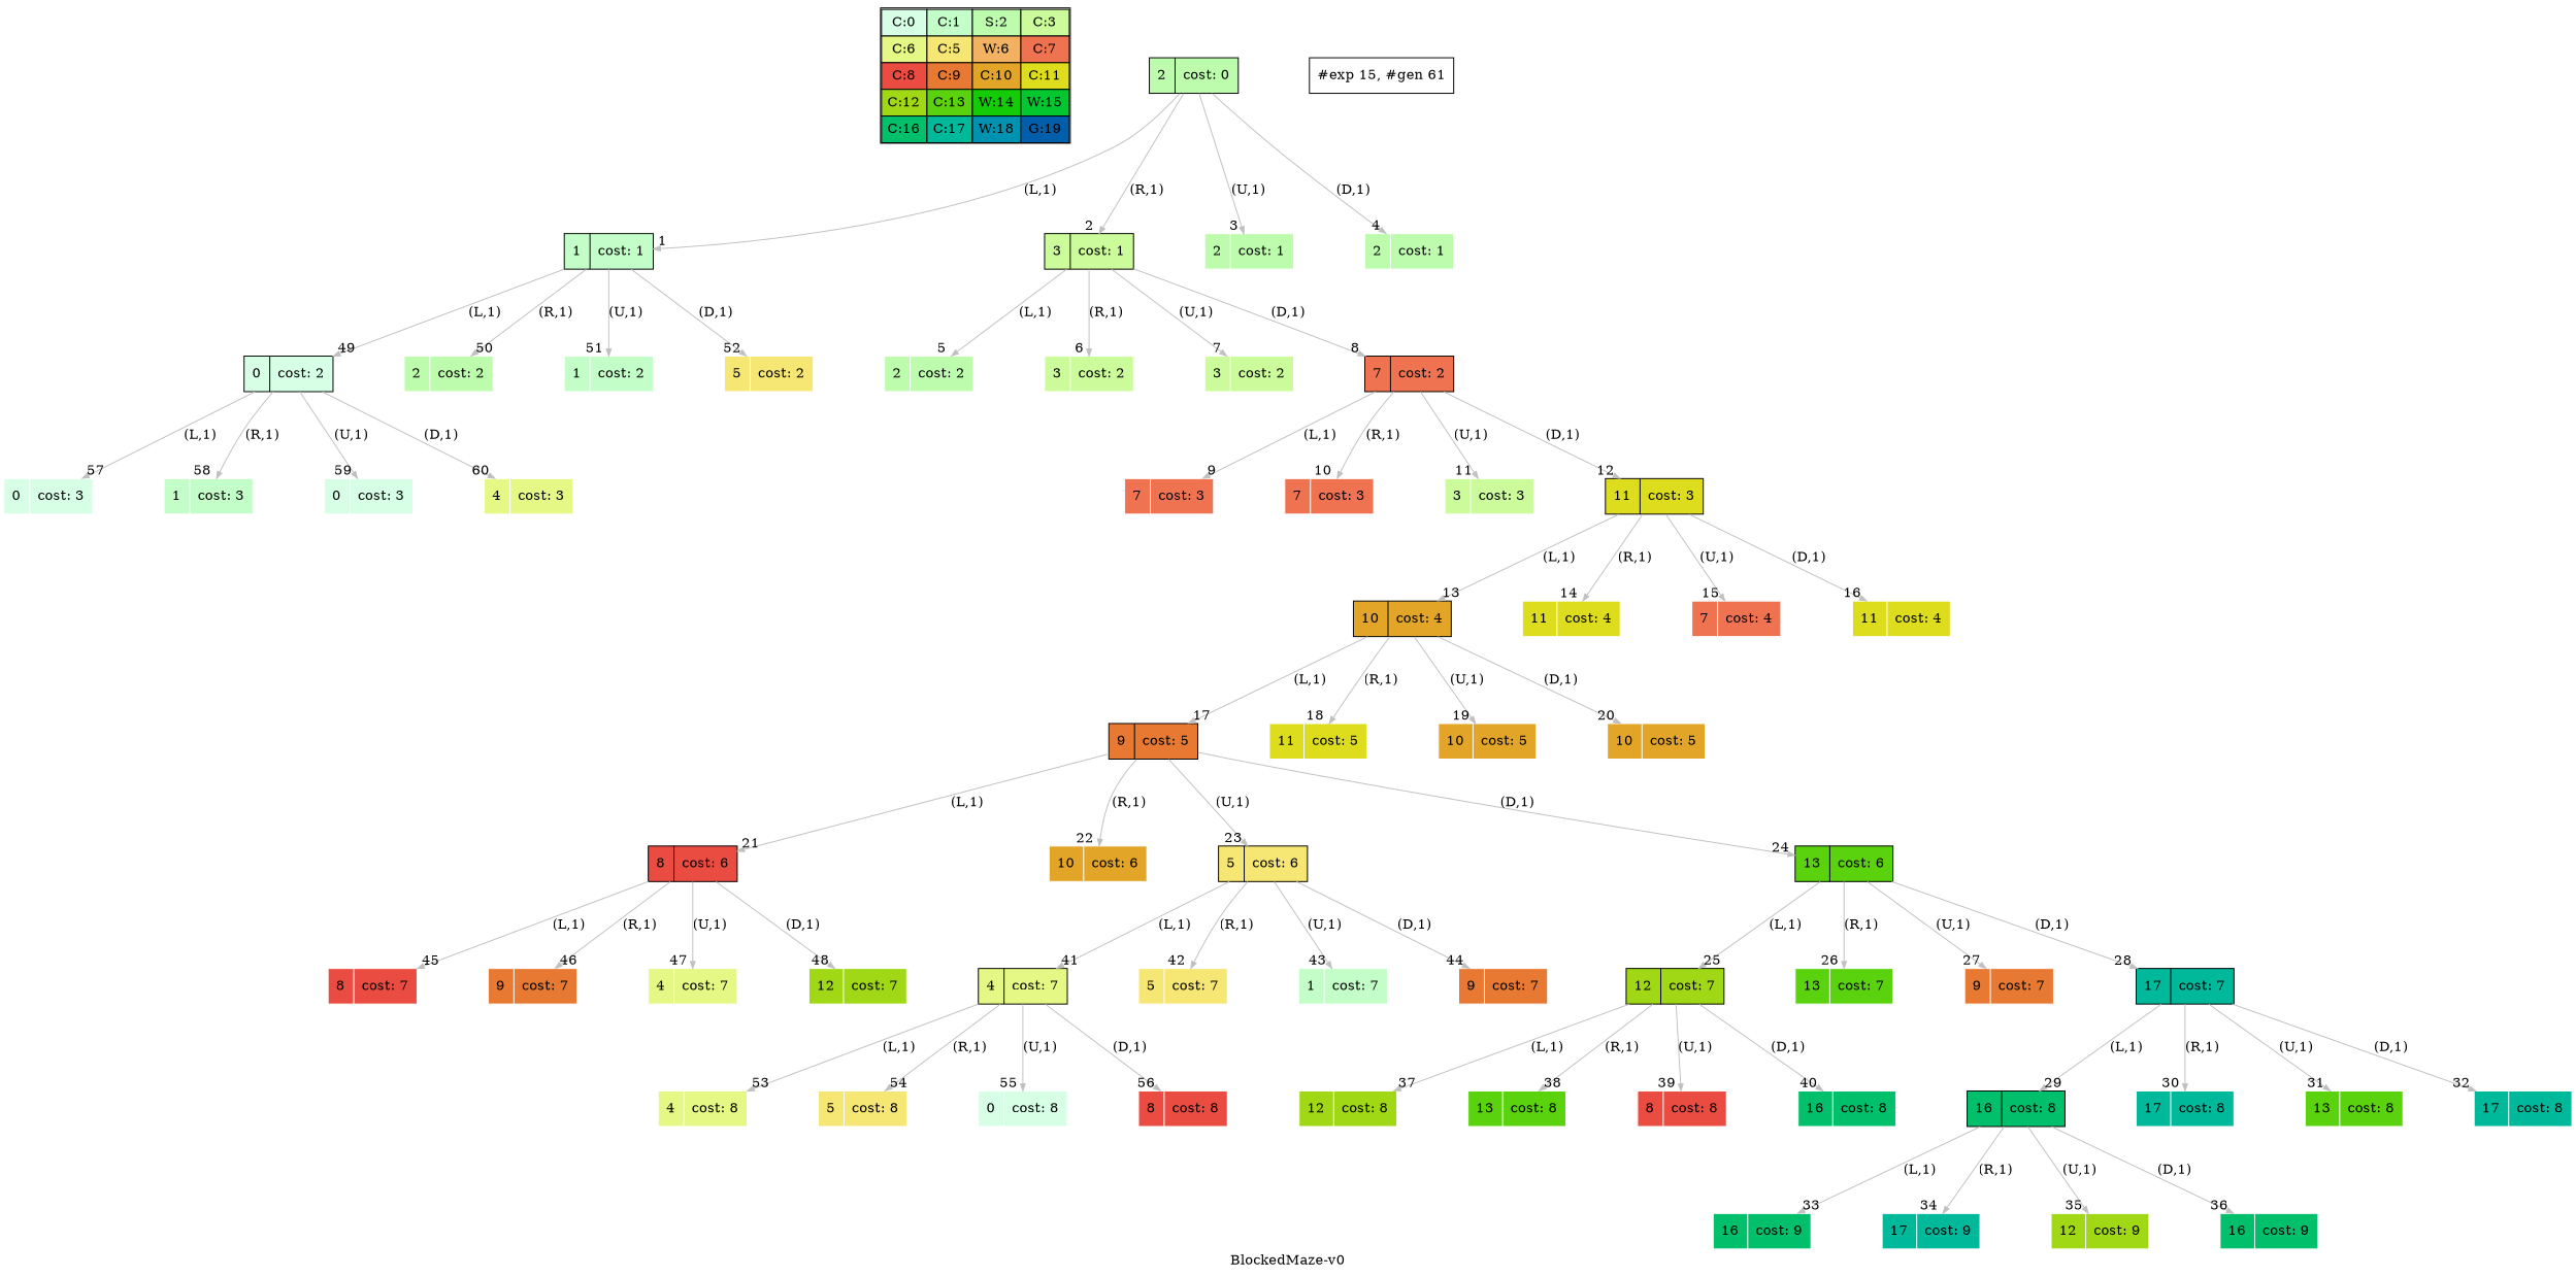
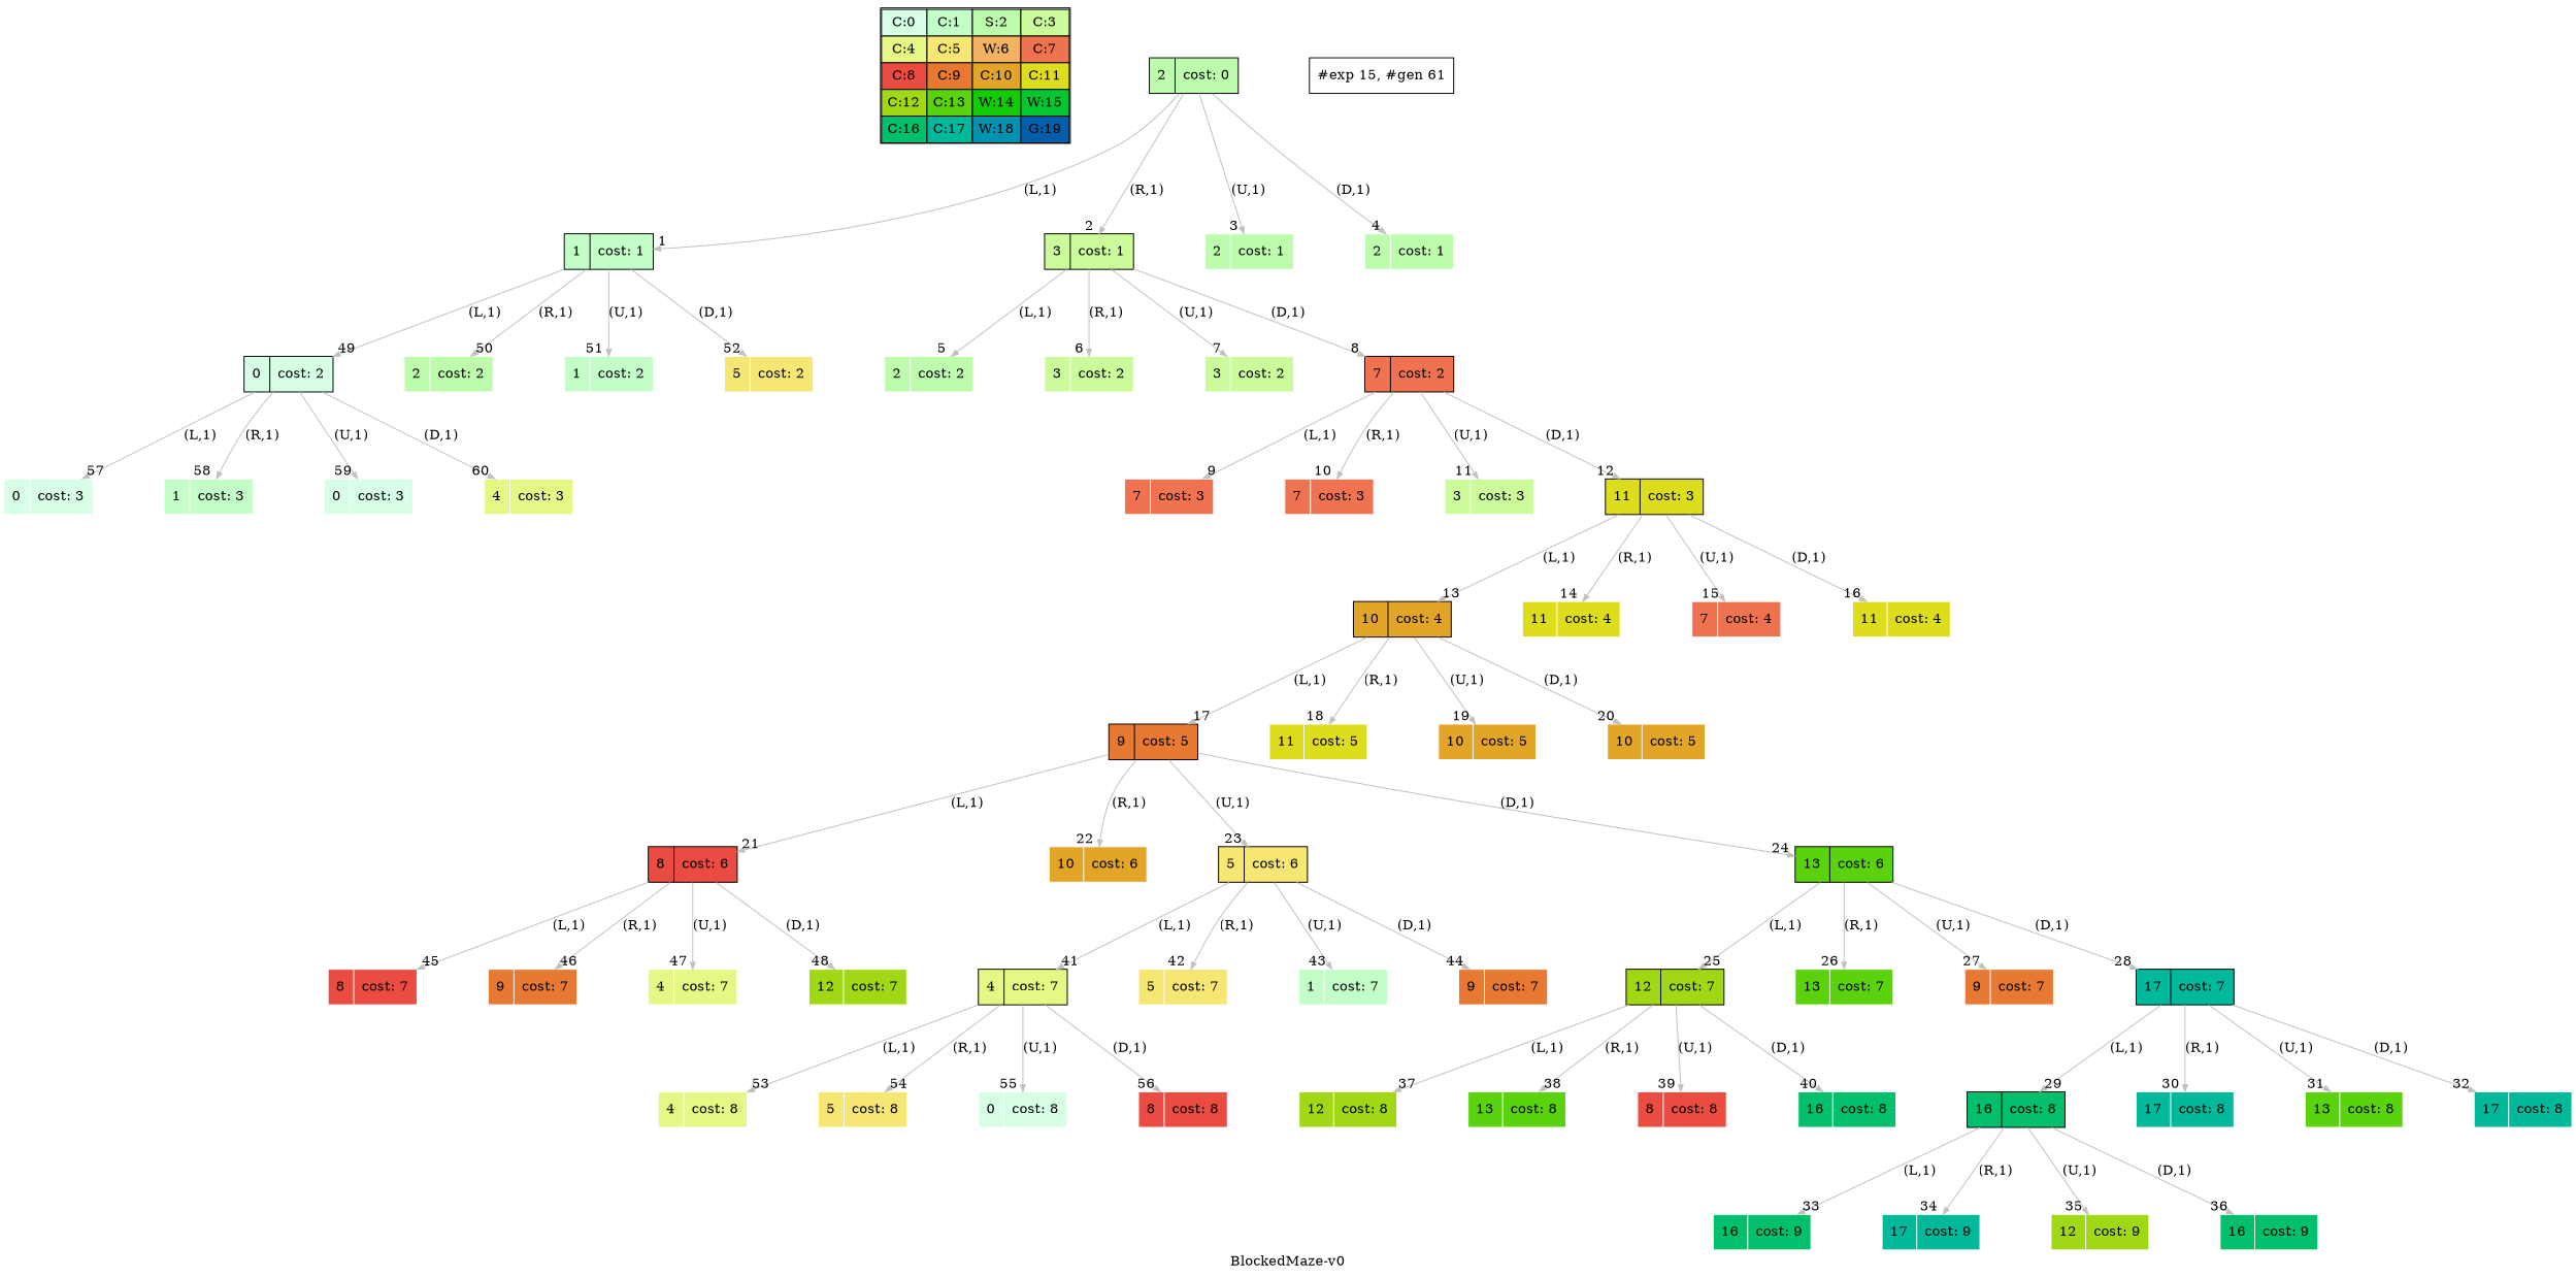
  digraph {
    label="BlockedMaze-v0"
    nodesep=1
    ranksep=1
    node [shape=record color=white fillcolor="0.29607843 0.31486959 0.98720184 1.        " style=filled]
    edge [arrowsize=0.7 color=grey]
-   n1 [label=<<table border="1" cellpadding="5" cellspacing="0" cellborder="1"><tr><td bgcolor="0.39803922 0.15947579 0.99679532 1.        ">C:0</td><td bgcolor="0.35098039 0.23194764 0.99315867 1.        ">C:1</td><td bgcolor="0.29607843 0.31486959 0.98720184 1.        ">S:2</td><td bgcolor="0.24901961 0.38410575 0.98063477 1.        ">C:3</td></tr><tr><td bgcolor="0.19411765 0.46220388 0.97128103 1.        ">C:6</td><td bgcolor="0.14705882 0.52643216 0.96182564 1.        ">C:5</td><td bgcolor="0.09215686 0.59770746 0.94913494 1.        ">W:6</td><td bgcolor="0.0372549  0.66454018 0.93467977 1.        ">C:7</td></tr><tr><td bgcolor="0.00980392 0.71791192 0.92090552 1.        ">C:8</td><td bgcolor="0.06470588 0.77520398 0.9032472  1.        ">C:9</td><td bgcolor="0.11176471 0.81974048 0.88677369 1.        ">C:10</td><td bgcolor="0.16666667 0.8660254  0.8660254  1.        ">C:11</td></tr><tr><td bgcolor="0.21372549 0.9005867  0.84695821 1.        ">C:12</td><td bgcolor="0.26862745 0.93467977 0.82325295 1.        ">C:13</td><td bgcolor="0.32352941 0.96182564 0.79801723 1.        ">W:14</td><td bgcolor="0.37058824 0.97940977 0.77520398 1.        ">W:15</td></tr><tr><td bgcolor="0.4254902  0.99315867 0.74725253 1.        ">C:16</td><td bgcolor="0.47254902 0.99907048 0.72218645 1.        ">C:17</td><td bgcolor="0.52745098 0.99907048 0.69169844 1.        ">W:18</td><td bgcolor="0.5745098  0.99315867 0.66454018 1.        ">G:19</td></tr></table>> shape=plaintext color="" fillcolor="" style=""]
+   n1 [label=<<table border="1" cellpadding="5" cellspacing="0" cellborder="1"><tr><td bgcolor="0.39803922 0.15947579 0.99679532 1.        ">C:0</td><td bgcolor="0.35098039 0.23194764 0.99315867 1.        ">C:1</td><td bgcolor="0.29607843 0.31486959 0.98720184 1.        ">S:2</td><td bgcolor="0.24901961 0.38410575 0.98063477 1.        ">C:3</td></tr><tr><td bgcolor="0.19411765 0.46220388 0.97128103 1.        ">C:4</td><td bgcolor="0.14705882 0.52643216 0.96182564 1.        ">C:5</td><td bgcolor="0.09215686 0.59770746 0.94913494 1.        ">W:6</td><td bgcolor="0.0372549  0.66454018 0.93467977 1.        ">C:7</td></tr><tr><td bgcolor="0.00980392 0.71791192 0.92090552 1.        ">C:8</td><td bgcolor="0.06470588 0.77520398 0.9032472  1.        ">C:9</td><td bgcolor="0.11176471 0.81974048 0.88677369 1.        ">C:10</td><td bgcolor="0.16666667 0.8660254  0.8660254  1.        ">C:11</td></tr><tr><td bgcolor="0.21372549 0.9005867  0.84695821 1.        ">C:12</td><td bgcolor="0.26862745 0.93467977 0.82325295 1.        ">C:13</td><td bgcolor="0.32352941 0.96182564 0.79801723 1.        ">W:14</td><td bgcolor="0.37058824 0.97940977 0.77520398 1.        ">W:15</td></tr><tr><td bgcolor="0.4254902  0.99315867 0.74725253 1.        ">C:16</td><td bgcolor="0.47254902 0.99907048 0.72218645 1.        ">C:17</td><td bgcolor="0.52745098 0.99907048 0.69169844 1.        ">W:18</td><td bgcolor="0.5745098  0.99315867 0.66454018 1.        ">G:19</td></tr></table>> shape=plaintext color="" fillcolor="" style=""]
    n2 [color=black label="<f0>2 |<f1> cost: 0"]
    n3 [color=black fillcolor="0.35098039 0.23194764 0.99315867 1.        " label="<f0>1 |<f1> cost: 1"]
    n4 [color=black fillcolor="0.24901961 0.38410575 0.98063477 1.        " label="<f0>3 |<f1> cost: 1"]
    n5 [label="<f0>2 |<f1> cost: 1"]
    n6 [label="<f0>2 |<f1> cost: 1"]
    n7 [color=black fillcolor="0.39803922 0.15947579 0.99679532 1.        " label="<f0>0 |<f1> cost: 2"]
    n8 [label="<f0>2 |<f1> cost: 2"]
    n9 [fillcolor="0.35098039 0.23194764 0.99315867 1.        " label="<f0>1 |<f1> cost: 2"]
    n10 [fillcolor="0.14705882 0.52643216 0.96182564 1.        " label="<f0>5 |<f1> cost: 2"]
    n11 [label="<f0>2 |<f1> cost: 2"]
    n12 [fillcolor="0.24901961 0.38410575 0.98063477 1.        " label="<f0>3 |<f1> cost: 2"]
    n13 [fillcolor="0.24901961 0.38410575 0.98063477 1.        " label="<f0>3 |<f1> cost: 2"]
    n14 [color=black fillcolor="0.0372549  0.66454018 0.93467977 1.        " label="<f0>7 |<f1> cost: 2"]
    n15 [fillcolor="0.0372549  0.66454018 0.93467977 1.        " label="<f0>7 |<f1> cost: 3"]
    n16 [fillcolor="0.0372549  0.66454018 0.93467977 1.        " label="<f0>7 |<f1> cost: 3"]
    n17 [fillcolor="0.24901961 0.38410575 0.98063477 1.        " label="<f0>3 |<f1> cost: 3"]
    n18 [color=black fillcolor="0.16666667 0.8660254  0.8660254  1.        " label="<f0>11 |<f1> cost: 3"]
    n19 [color=black fillcolor="0.11176471 0.81974048 0.88677369 1.        " label="<f0>10 |<f1> cost: 4"]
    n20 [fillcolor="0.16666667 0.8660254  0.8660254  1.        " label="<f0>11 |<f1> cost: 4"]
    n21 [fillcolor="0.0372549  0.66454018 0.93467977 1.        " label="<f0>7 |<f1> cost: 4"]
    n22 [fillcolor="0.16666667 0.8660254  0.8660254  1.        " label="<f0>11 |<f1> cost: 4"]
    n23 [color=black fillcolor="0.06470588 0.77520398 0.9032472  1.        " label="<f0>9 |<f1> cost: 5"]
    n24 [fillcolor="0.16666667 0.8660254  0.8660254  1.        " label="<f0>11 |<f1> cost: 5"]
    n25 [fillcolor="0.11176471 0.81974048 0.88677369 1.        " label="<f0>10 |<f1> cost: 5"]
    n26 [fillcolor="0.11176471 0.81974048 0.88677369 1.        " label="<f0>10 |<f1> cost: 5"]
    n27 [color=black fillcolor="0.00980392 0.71791192 0.92090552 1.        " label="<f0>8 |<f1> cost: 6"]
    n28 [fillcolor="0.11176471 0.81974048 0.88677369 1.        " label="<f0>10 |<f1> cost: 6"]
    n29 [color=black fillcolor="0.14705882 0.52643216 0.96182564 1.        " label="<f0>5 |<f1> cost: 6"]
    n30 [color=black fillcolor="0.26862745 0.93467977 0.82325295 1.        " label="<f0>13 |<f1> cost: 6"]
    n31 [fillcolor="0.00980392 0.71791192 0.92090552 1.        " label="<f0>8 |<f1> cost: 7"]
    n32 [fillcolor="0.06470588 0.77520398 0.9032472  1.        " label="<f0>9 |<f1> cost: 7"]
    n33 [fillcolor="0.19411765 0.46220388 0.97128103 1.        " label="<f0>4 |<f1> cost: 7"]
    n34 [fillcolor="0.21372549 0.9005867  0.84695821 1.        " label="<f0>12 |<f1> cost: 7"]
    n35 [color=black fillcolor="0.19411765 0.46220388 0.97128103 1.        " label="<f0>4 |<f1> cost: 7"]
    n36 [fillcolor="0.14705882 0.52643216 0.96182564 1.        " label="<f0>5 |<f1> cost: 7"]
    n37 [fillcolor="0.35098039 0.23194764 0.99315867 1.        " label="<f0>1 |<f1> cost: 7"]
    n38 [fillcolor="0.06470588 0.77520398 0.9032472  1.        " label="<f0>9 |<f1> cost: 7"]
    n39 [color=black fillcolor="0.21372549 0.9005867  0.84695821 1.        " label="<f0>12 |<f1> cost: 7"]
    n40 [fillcolor="0.26862745 0.93467977 0.82325295 1.        " label="<f0>13 |<f1> cost: 7"]
    n41 [fillcolor="0.06470588 0.77520398 0.9032472  1.        " label="<f0>9 |<f1> cost: 7"]
    n42 [color=black fillcolor="0.47254902 0.99907048 0.72218645 1.        " label="<f0>17 |<f1> cost: 7"]
    n43 [fillcolor="0.21372549 0.9005867  0.84695821 1.        " label="<f0>12 |<f1> cost: 8"]
    n44 [fillcolor="0.26862745 0.93467977 0.82325295 1.        " label="<f0>13 |<f1> cost: 8"]
    n45 [fillcolor="0.00980392 0.71791192 0.92090552 1.        " label="<f0>8 |<f1> cost: 8"]
    n46 [fillcolor="0.4254902  0.99315867 0.74725253 1.        " label="<f0>16 |<f1> cost: 8"]
    n47 [color=black fillcolor="0.4254902  0.99315867 0.74725253 1.        " label="<f0>16 |<f1> cost: 8"]
    n48 [fillcolor="0.47254902 0.99907048 0.72218645 1.        " label="<f0>17 |<f1> cost: 8"]
    n49 [fillcolor="0.26862745 0.93467977 0.82325295 1.        " label="<f0>13 |<f1> cost: 8"]
    n50 [fillcolor="0.47254902 0.99907048 0.72218645 1.        " label="<f0>17 |<f1> cost: 8"]
    n51 [fillcolor="0.4254902  0.99315867 0.74725253 1.        " label="<f0>16 |<f1> cost: 9"]
    n52 [fillcolor="0.47254902 0.99907048 0.72218645 1.        " label="<f0>17 |<f1> cost: 9"]
    n53 [fillcolor="0.21372549 0.9005867  0.84695821 1.        " label="<f0>12 |<f1> cost: 9"]
    n54 [fillcolor="0.4254902  0.99315867 0.74725253 1.        " label="<f0>16 |<f1> cost: 9"]
    n55 [fillcolor="0.19411765 0.46220388 0.97128103 1.        " label="<f0>4 |<f1> cost: 8"]
    n56 [fillcolor="0.14705882 0.52643216 0.96182564 1.        " label="<f0>5 |<f1> cost: 8"]
    n57 [fillcolor="0.39803922 0.15947579 0.99679532 1.        " label="<f0>0 |<f1> cost: 8"]
    n58 [fillcolor="0.00980392 0.71791192 0.92090552 1.        " label="<f0>8 |<f1> cost: 8"]
    n59 [fillcolor="0.39803922 0.15947579 0.99679532 1.        " label="<f0>0 |<f1> cost: 3"]
    n60 [fillcolor="0.35098039 0.23194764 0.99315867 1.        " label="<f0>1 |<f1> cost: 3"]
    n61 [fillcolor="0.39803922 0.15947579 0.99679532 1.        " label="<f0>0 |<f1> cost: 3"]
    n62 [fillcolor="0.19411765 0.46220388 0.97128103 1.        " label="<f0>4 |<f1> cost: 3"]
    "#exp 15, #gen 61" [shape=box color="" fillcolor="" style=""]
    subgraph sub_1 {
      label=Map
      n1
    }
    n2 -> n3 [headlabel=" 1 " label="(L,1)"]
    n2 -> n4 [headlabel=" 2 " label="(R,1)"]
    n2 -> n5 [headlabel=" 3 " label="(U,1)"]
    n2 -> n6 [headlabel=" 4 " label="(D,1)"]
    n3 -> n7 [headlabel=" 49 " label="(L,1)"]
    n3 -> n8 [headlabel=" 50 " label="(R,1)"]
    n3 -> n9 [headlabel=" 51 " label="(U,1)"]
    n3 -> n10 [headlabel=" 52 " label="(D,1)"]
    n4 -> n11 [headlabel=" 5 " label="(L,1)"]
    n4 -> n12 [headlabel=" 6 " label="(R,1)"]
    n4 -> n13 [headlabel=" 7 " label="(U,1)"]
    n4 -> n14 [headlabel=" 8 " label="(D,1)"]
    n7 -> n59 [headlabel=" 57 " label="(L,1)"]
    n7 -> n60 [headlabel=" 58 " label="(R,1)"]
    n7 -> n61 [headlabel=" 59 " label="(U,1)"]
    n7 -> n62 [headlabel=" 60 " label="(D,1)"]
    n14 -> n15 [headlabel=" 9 " label="(L,1)"]
    n14 -> n16 [headlabel=" 10 " label="(R,1)"]
    n14 -> n17 [headlabel=" 11 " label="(U,1)"]
    n14 -> n18 [headlabel=" 12 " label="(D,1)"]
    n18 -> n19 [headlabel=" 13 " label="(L,1)"]
    n18 -> n20 [headlabel=" 14 " label="(R,1)"]
    n18 -> n21 [headlabel=" 15 " label="(U,1)"]
    n18 -> n22 [headlabel=" 16 " label="(D,1)"]
    n19 -> n23 [headlabel=" 17 " label="(L,1)"]
    n19 -> n24 [headlabel=" 18 " label="(R,1)"]
    n19 -> n25 [headlabel=" 19 " label="(U,1)"]
    n19 -> n26 [headlabel=" 20 " label="(D,1)"]
    n23 -> n27 [headlabel=" 21 " label="(L,1)"]
    n23 -> n28 [headlabel=" 22 " label="(R,1)"]
    n23 -> n29 [headlabel=" 23 " label="(U,1)"]
    n23 -> n30 [headlabel=" 24 " label="(D,1)"]
    n27 -> n31 [headlabel=" 45 " label="(L,1)"]
    n27 -> n32 [headlabel=" 46 " label="(R,1)"]
    n27 -> n33 [headlabel=" 47 " label="(U,1)"]
    n27 -> n34 [headlabel=" 48 " label="(D,1)"]
    n29 -> n35 [headlabel=" 41 " label="(L,1)"]
    n29 -> n36 [headlabel=" 42 " label="(R,1)"]
    n29 -> n37 [headlabel=" 43 " label="(U,1)"]
    n29 -> n38 [headlabel=" 44 " label="(D,1)"]
    n30 -> n39 [headlabel=" 25 " label="(L,1)"]
    n30 -> n40 [headlabel=" 26 " label="(R,1)"]
    n30 -> n41 [headlabel=" 27 " label="(U,1)"]
    n30 -> n42 [headlabel=" 28 " label="(D,1)"]
    n35 -> n55 [headlabel=" 53 " label="(L,1)"]
    n35 -> n56 [headlabel=" 54 " label="(R,1)"]
    n35 -> n57 [headlabel=" 55 " label="(U,1)"]
    n35 -> n58 [headlabel=" 56 " label="(D,1)"]
    n39 -> n43 [headlabel=" 37 " label="(L,1)"]
    n39 -> n44 [headlabel=" 38 " label="(R,1)"]
    n39 -> n45 [headlabel=" 39 " label="(U,1)"]
    n39 -> n46 [headlabel=" 40 " label="(D,1)"]
    n42 -> n47 [headlabel=" 29 " label="(L,1)"]
    n42 -> n48 [headlabel=" 30 " label="(R,1)"]
    n42 -> n49 [headlabel=" 31 " label="(U,1)"]
    n42 -> n50 [headlabel=" 32 " label="(D,1)"]
    n47 -> n51 [headlabel=" 33 " label="(L,1)"]
    n47 -> n52 [headlabel=" 34 " label="(R,1)"]
    n47 -> n53 [headlabel=" 35 " label="(U,1)"]
    n47 -> n54 [headlabel=" 36 " label="(D,1)"]
  }
